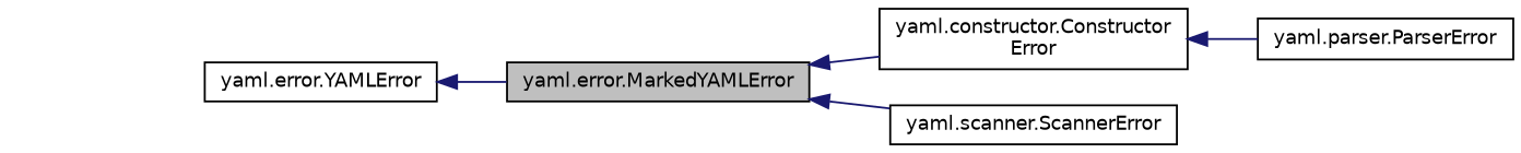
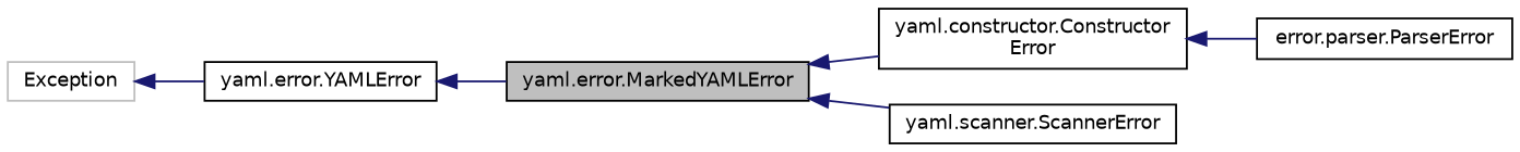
  digraph {
    rankdir=LR
    node [color=black fillcolor=white fontname=Helvetica fontsize=10 shape=record style=filled]
    edge [color=midnightblue dir=back fontname=Helvetica fontsize=10 labelfontname=Helvetica labelfontsize=10 style=solid]
    n1 [fillcolor=grey75 fontcolor=black height=0.2 label="yaml.error.MarkedYAMLError" width=0.4]
    n2 [height=0.2 label="yaml.constructor.Constructor\lError" width=0.4]
    n3 [height=0.2 label="yaml.scanner.ScannerError" width=0.4]
-   n4 [height=0.2 label="yaml.parser.ParserError" width=0.4]
+   n4 [height=0.2 label="error.parser.ParserError" width=0.4]
    n5 [height=0.2 label="yaml.error.YAMLError" width=0.4]
+   n6 [color=grey75 height=0.2 label=Exception width=0.4]
    n1 -> n2
    n1 -> n3
    n2 -> n4
    n5 -> n1
+   n6 -> n5
  }
